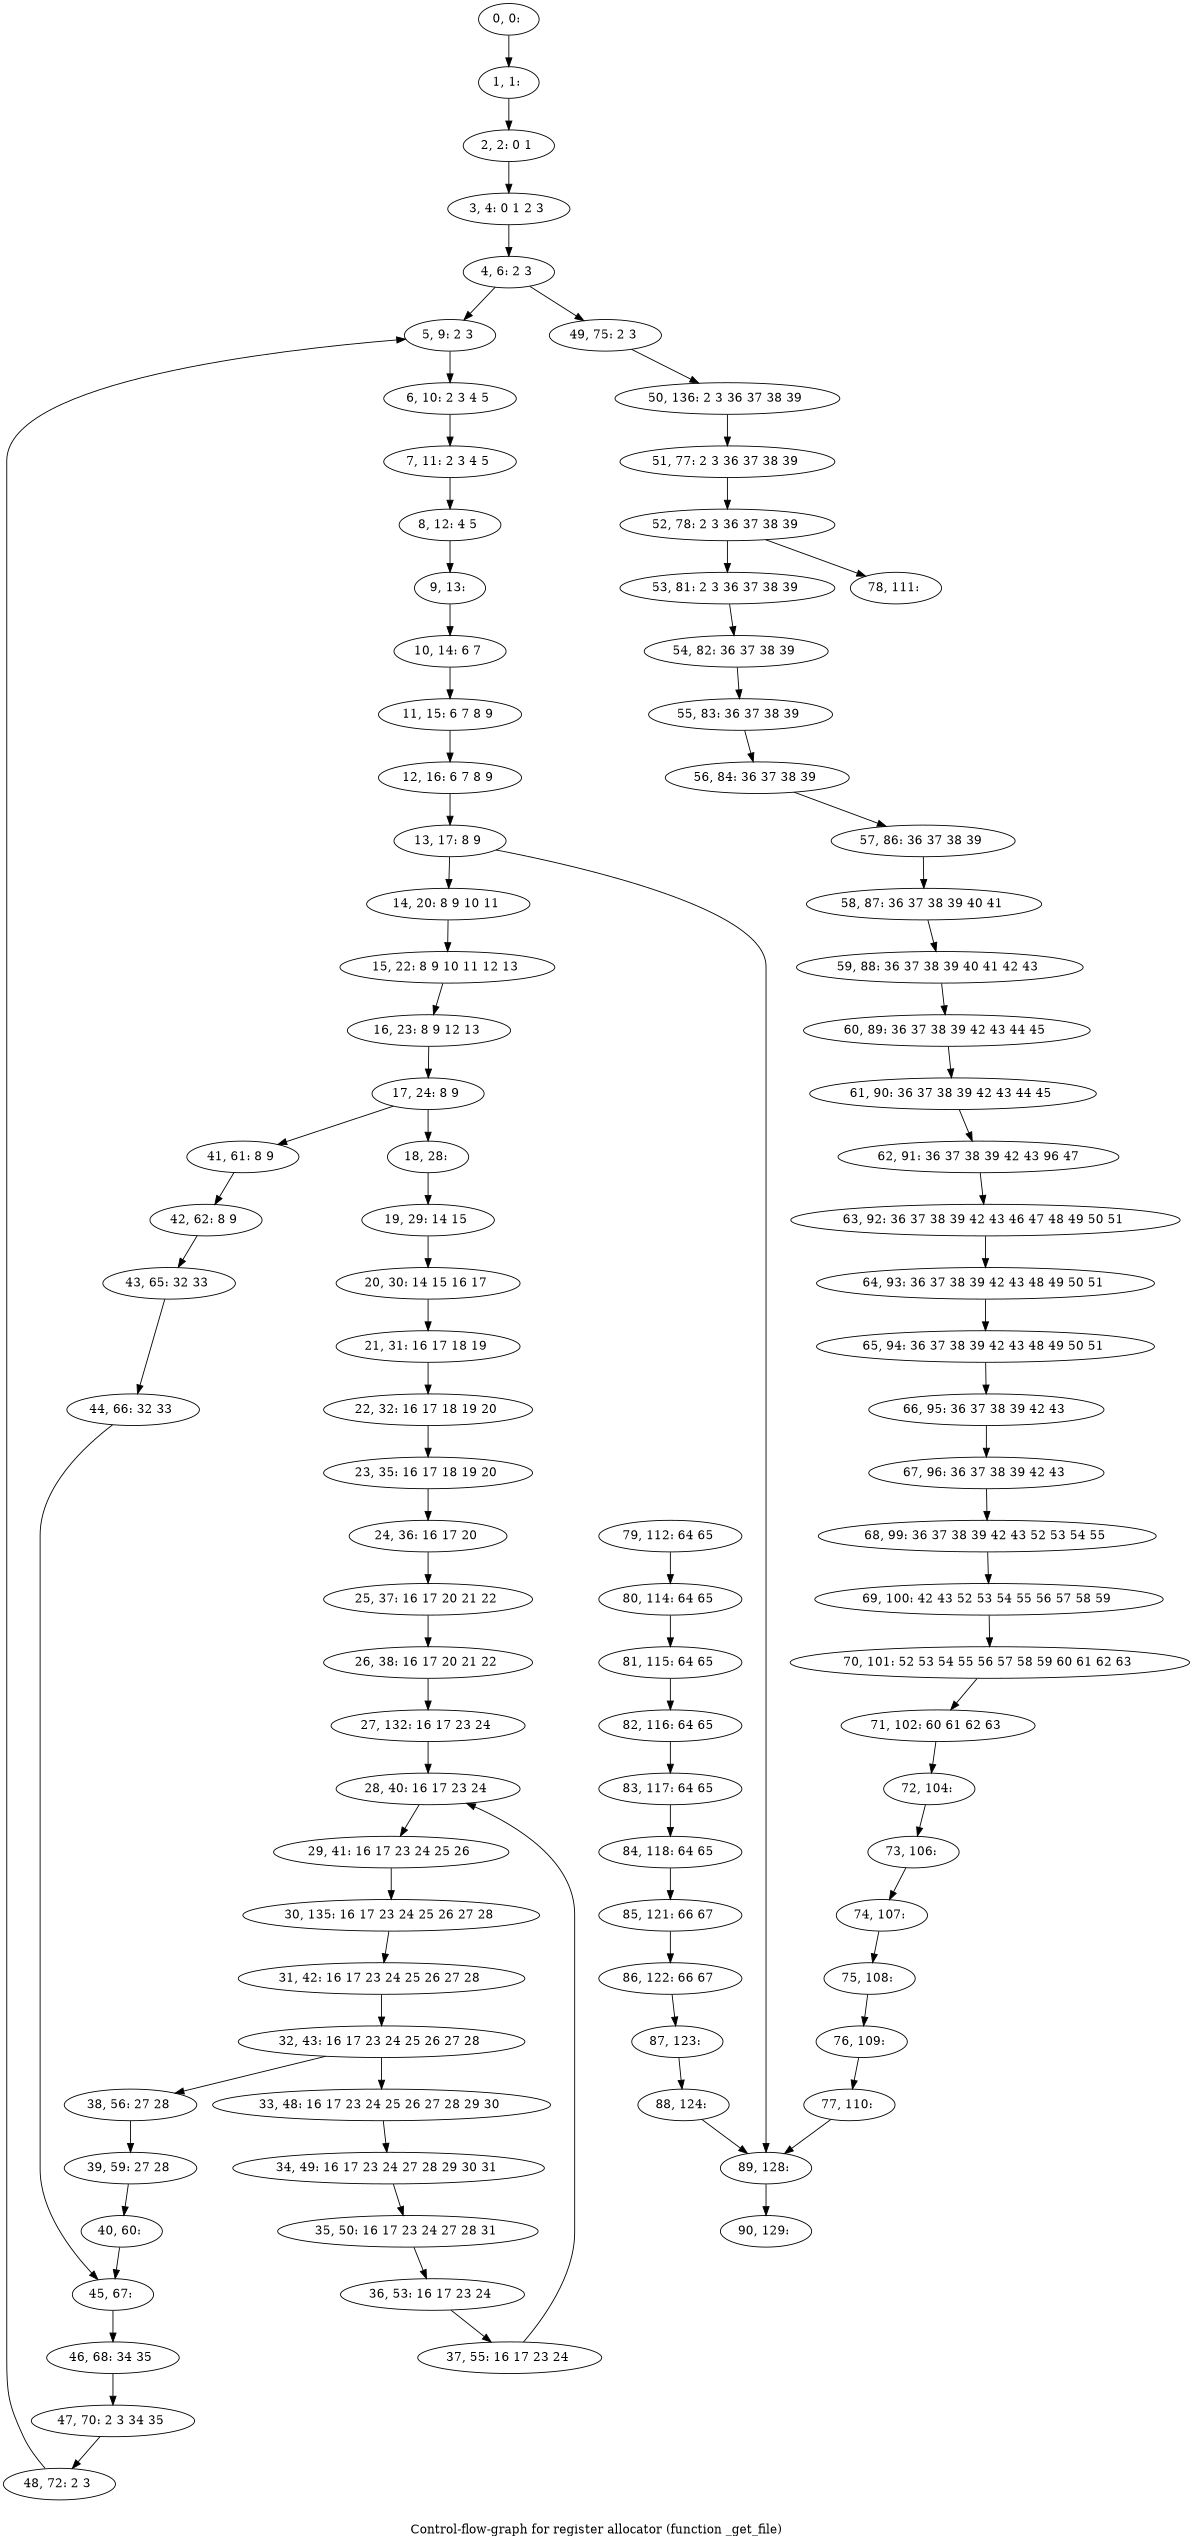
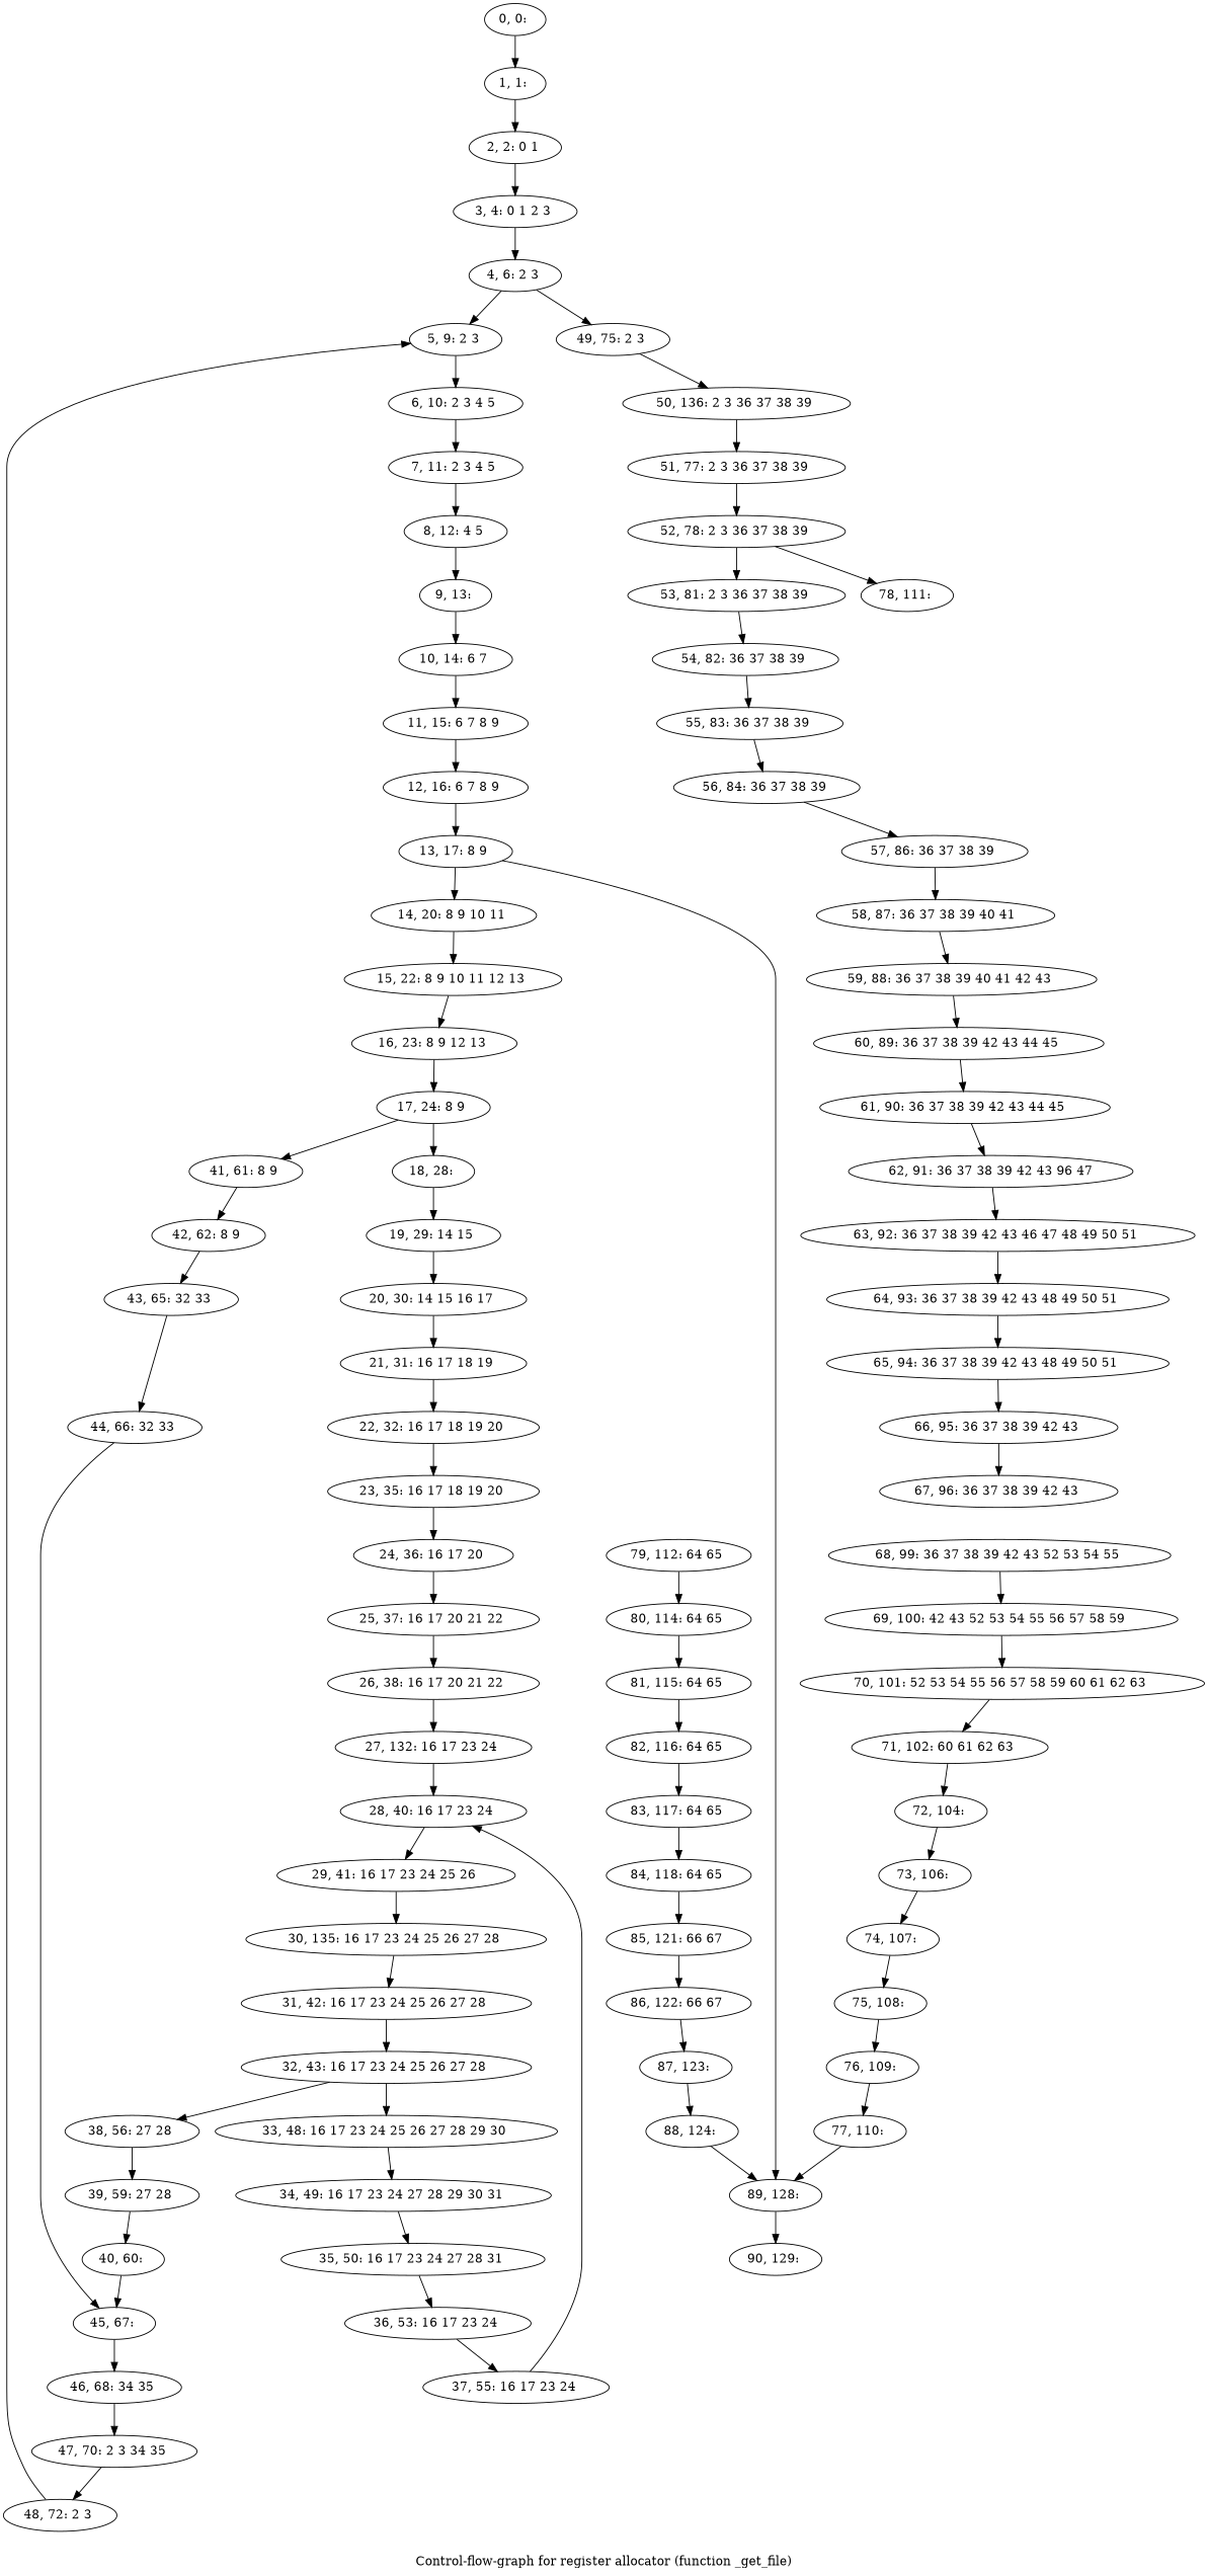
  digraph {
    label="Control-flow-graph for register allocator (function _get_file)"
    n1 [label="0, 0: "]
    n2 [label="1, 1: "]
    n3 [label="2, 2: 0 1 "]
    n4 [label="3, 4: 0 1 2 3 "]
    n5 [label="4, 6: 2 3 "]
    n6 [label="5, 9: 2 3 "]
    n7 [label="49, 75: 2 3 "]
    n8 [label="6, 10: 2 3 4 5 "]
    n9 [label="50, 136: 2 3 36 37 38 39 "]
    n10 [label="7, 11: 2 3 4 5 "]
    n11 [label="8, 12: 4 5 "]
    n12 [label="9, 13: "]
    n13 [label="10, 14: 6 7 "]
    n14 [label="11, 15: 6 7 8 9 "]
    n15 [label="12, 16: 6 7 8 9 "]
    n16 [label="13, 17: 8 9 "]
    n17 [label="14, 20: 8 9 10 11 "]
    n18 [label="89, 128: "]
    n19 [label="15, 22: 8 9 10 11 12 13 "]
    n20 [label="90, 129: "]
    n21 [label="16, 23: 8 9 12 13 "]
    n22 [label="17, 24: 8 9 "]
    n23 [label="18, 28: "]
    n24 [label="41, 61: 8 9 "]
    n25 [label="19, 29: 14 15 "]
    n26 [label="42, 62: 8 9 "]
    n27 [label="20, 30: 14 15 16 17 "]
    n28 [label="21, 31: 16 17 18 19 "]
    n29 [label="22, 32: 16 17 18 19 20 "]
    n30 [label="23, 35: 16 17 18 19 20 "]
    n31 [label="24, 36: 16 17 20 "]
    n32 [label="25, 37: 16 17 20 21 22 "]
    n33 [label="26, 38: 16 17 20 21 22 "]
    n34 [label="27, 132: 16 17 23 24 "]
    n35 [label="28, 40: 16 17 23 24 "]
    n36 [label="29, 41: 16 17 23 24 25 26 "]
    n37 [label="30, 135: 16 17 23 24 25 26 27 28 "]
    n38 [label="31, 42: 16 17 23 24 25 26 27 28 "]
    n39 [label="32, 43: 16 17 23 24 25 26 27 28 "]
    n40 [label="33, 48: 16 17 23 24 25 26 27 28 29 30 "]
    n41 [label="38, 56: 27 28 "]
    n42 [label="34, 49: 16 17 23 24 27 28 29 30 31 "]
    n43 [label="39, 59: 27 28 "]
    n44 [label="35, 50: 16 17 23 24 27 28 31 "]
    n45 [label="36, 53: 16 17 23 24 "]
    n46 [label="37, 55: 16 17 23 24 "]
    n47 [label="40, 60: "]
    n48 [label="45, 67: "]
    n49 [label="46, 68: 34 35 "]
    n50 [label="43, 65: 32 33 "]
    n51 [label="44, 66: 32 33 "]
    n52 [label="47, 70: 2 3 34 35 "]
    n53 [label="48, 72: 2 3 "]
    n54 [label="51, 77: 2 3 36 37 38 39 "]
    n55 [label="52, 78: 2 3 36 37 38 39 "]
    n56 [label="53, 81: 2 3 36 37 38 39 "]
    n57 [label="78, 111: "]
    n58 [label="54, 82: 36 37 38 39 "]
    n59 [label="55, 83: 36 37 38 39 "]
    n60 [label="56, 84: 36 37 38 39 "]
    n61 [label="57, 86: 36 37 38 39 "]
    n62 [label="58, 87: 36 37 38 39 40 41 "]
    n63 [label="59, 88: 36 37 38 39 40 41 42 43 "]
    n64 [label="60, 89: 36 37 38 39 42 43 44 45 "]
    n65 [label="61, 90: 36 37 38 39 42 43 44 45 "]
    n66 [label="62, 91: 36 37 38 39 42 43 96 47"]
    n67 [label="63, 92: 36 37 38 39 42 43 46 47 48 49 50 51 "]
    n68 [label="64, 93: 36 37 38 39 42 43 48 49 50 51 "]
    n69 [label="65, 94: 36 37 38 39 42 43 48 49 50 51 "]
    n70 [label="66, 95: 36 37 38 39 42 43 "]
    n71 [label="67, 96: 36 37 38 39 42 43 "]
    n72 [label="68, 99: 36 37 38 39 42 43 52 53 54 55 "]
    n73 [label="69, 100: 42 43 52 53 54 55 56 57 58 59 "]
    n74 [label="70, 101: 52 53 54 55 56 57 58 59 60 61 62 63 "]
    n75 [label="71, 102: 60 61 62 63 "]
    n76 [label="72, 104: "]
    n77 [label="73, 106: "]
    n78 [label="74, 107: "]
    n79 [label="75, 108: "]
    n80 [label="76, 109: "]
    n81 [label="77, 110: "]
    n82 [label="79, 112: 64 65 "]
    n83 [label="80, 114: 64 65 "]
    n84 [label="81, 115: 64 65 "]
    n85 [label="82, 116: 64 65 "]
    n86 [label="83, 117: 64 65 "]
    n87 [label="84, 118: 64 65 "]
    n88 [label="85, 121: 66 67 "]
    n89 [label="86, 122: 66 67 "]
    n90 [label="87, 123: "]
    n91 [label="88, 124: "]
    n1 -> n2
    n2 -> n3
    n3 -> n4
    n4 -> n5
    n5 -> n6
    n5 -> n7
    n6 -> n8
    n7 -> n9
    n8 -> n10
    n9 -> n54
    n10 -> n11
    n11 -> n12
    n12 -> n13
    n13 -> n14
    n14 -> n15
    n15 -> n16
    n16 -> n17
    n16 -> n18
    n17 -> n19
    n18 -> n20
    n19 -> n21
    n21 -> n22
    n22 -> n23
    n22 -> n24
    n23 -> n25
    n24 -> n26
    n25 -> n27
    n26 -> n50
    n27 -> n28
    n28 -> n29
    n29 -> n30
    n30 -> n31
    n31 -> n32
    n32 -> n33
    n33 -> n34
    n34 -> n35
    n35 -> n36
    n36 -> n37
    n37 -> n38
    n38 -> n39
    n39 -> n40
    n39 -> n41
    n40 -> n42
    n41 -> n43
    n42 -> n44
    n43 -> n47
    n44 -> n45
    n45 -> n46
    n46 -> n35
    n47 -> n48
    n48 -> n49
    n49 -> n52
    n50 -> n51
    n51 -> n48
    n52 -> n53
    n53 -> n6
    n54 -> n55
    n55 -> n56
    n55 -> n57
    n56 -> n58
    n58 -> n59
    n59 -> n60
    n60 -> n61
    n61 -> n62
    n62 -> n63
    n63 -> n64
    n64 -> n65
    n65 -> n66
    n66 -> n67
    n67 -> n68
    n68 -> n69
    n69 -> n70
    n70 -> n71
-   n71 -> n72
    n72 -> n73
    n73 -> n74
    n74 -> n75
    n75 -> n76
    n76 -> n77
    n77 -> n78
    n78 -> n79
    n79 -> n80
    n80 -> n81
    n81 -> n18
    n82 -> n83
    n83 -> n84
    n84 -> n85
    n85 -> n86
    n86 -> n87
    n87 -> n88
    n88 -> n89
    n89 -> n90
    n90 -> n91
    n91 -> n18
  }
